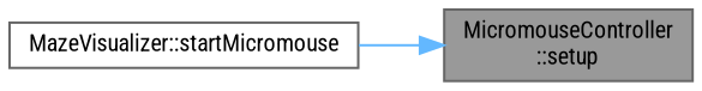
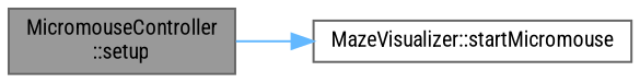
  digraph {
    rankdir=RL
    fontname="Roboto Condensed"
    node [fontname="Roboto Condensed" fontsize=10 shape=box style=filled]
    n1 [color=gray40 fillcolor=grey60 fontcolor=black height=0.2 label="MicromouseController\l::setup" width=0.4]
    n2 [color=grey40 fillcolor=white height=0.2 label="MazeVisualizer::startMicromouse" width=0.4]
-   n1 -> n2 [color=steelblue1 dir=back fontname="Roboto Condensed" fontsize=10 labelfontname=Helvetica labelfontsize=10 style=solid]
+   n2 -> n1 [color=steelblue1 dir=back fontname="Roboto Condensed" fontsize=10 labelfontname=Helvetica labelfontsize=10 style=solid]
  }
